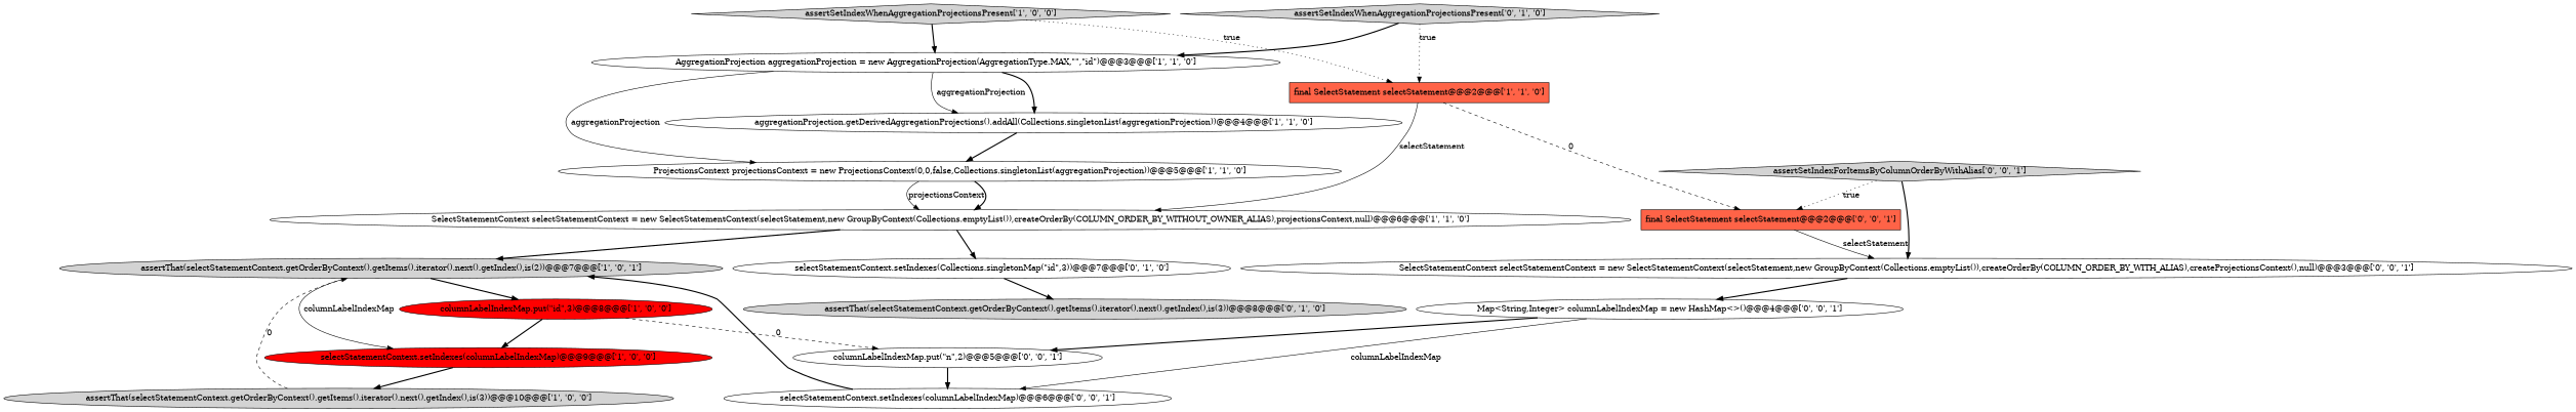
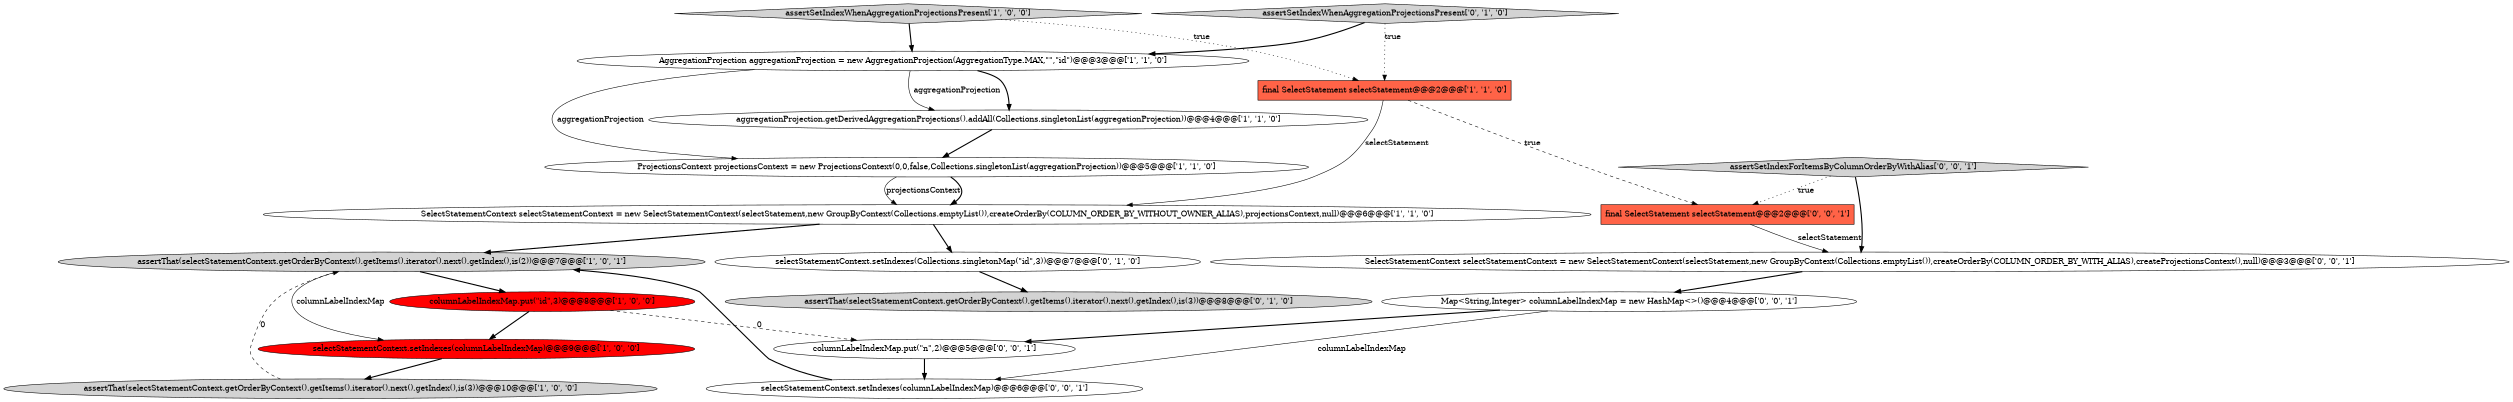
  digraph {
    node [fillcolor=white shape=ellipse style=filled]
    edge [style=bold]
    n1 [label="ProjectionsContext projectionsContext = new ProjectionsContext(0,0,false,Collections.singletonList(aggregationProjection))@@@5@@@['1', '1', '0']"]
    n2 [label="SelectStatementContext selectStatementContext = new SelectStatementContext(selectStatement,new GroupByContext(Collections.emptyList()),createOrderBy(COLUMN_ORDER_BY_WITHOUT_OWNER_ALIAS),projectionsContext,null)@@@6@@@['1', '1', '0']"]
    n3 [fillcolor=lightgray label="assertThat(selectStatementContext.getOrderByContext().getItems().iterator().next().getIndex(),is(2))@@@7@@@['1', '0', '1']"]
    n4 [label="selectStatementContext.setIndexes(Collections.singletonMap(\"id\",3))@@@7@@@['0', '1', '0']"]
    n5 [label="AggregationProjection aggregationProjection = new AggregationProjection(AggregationType.MAX,\"\",\"id\")@@@3@@@['1', '1', '0']"]
    n6 [label="aggregationProjection.getDerivedAggregationProjections().addAll(Collections.singletonList(aggregationProjection))@@@4@@@['1', '1', '0']"]
    n7 [label="Map<String,Integer> columnLabelIndexMap = new HashMap<>()@@@4@@@['0', '0', '1']"]
    n8 [label="columnLabelIndexMap.put(\"n\",2)@@@5@@@['0', '0', '1']"]
    n9 [label="selectStatementContext.setIndexes(columnLabelIndexMap)@@@6@@@['0', '0', '1']"]
    n10 [fillcolor=lightgray label="assertThat(selectStatementContext.getOrderByContext().getItems().iterator().next().getIndex(),is(3))@@@8@@@['0', '1', '0']"]
    n11 [fillcolor=lightgray label="assertSetIndexWhenAggregationProjectionsPresent['0', '1', '0']" shape=diamond]
    n12 [fillcolor=tomato label="final SelectStatement selectStatement@@@2@@@['1', '1', '0']" shape=box]
    n13 [fillcolor=red label="selectStatementContext.setIndexes(columnLabelIndexMap)@@@9@@@['1', '0', '0']"]
    n14 [fillcolor=lightgray label="assertThat(selectStatementContext.getOrderByContext().getItems().iterator().next().getIndex(),is(3))@@@10@@@['1', '0', '0']"]
    n15 [fillcolor=red label="columnLabelIndexMap.put(\"id\",3)@@@8@@@['1', '0', '0']"]
    n16 [fillcolor=tomato label="final SelectStatement selectStatement@@@2@@@['0', '0', '1']" shape=box]
    n17 [label="SelectStatementContext selectStatementContext = new SelectStatementContext(selectStatement,new GroupByContext(Collections.emptyList()),createOrderBy(COLUMN_ORDER_BY_WITH_ALIAS),createProjectionsContext(),null)@@@3@@@['0', '0', '1']"]
    n18 [fillcolor=lightgray label="assertSetIndexForItemsByColumnOrderByWithAlias['0', '0', '1']" shape=diamond]
    n19 [fillcolor=lightgray label="assertSetIndexWhenAggregationProjectionsPresent['1', '0', '0']" shape=diamond]
    n1 -> n2 [label=projectionsContext style=solid]
    n1 -> n2
    n2 -> n3
    n2 -> n4
    n3 -> n13 [label=columnLabelIndexMap style=solid]
    n3 -> n15
    n4 -> n10
    n5 -> n1 [label=aggregationProjection style=solid]
    n5 -> n6 [label=aggregationProjection style=solid]
    n5 -> n6
    n6 -> n1
    n7 -> n8
    n7 -> n9 [label=columnLabelIndexMap style=solid]
    n8 -> n9
    n9 -> n3
    n11 -> n5
    n11 -> n12 [label=true style=dotted]
    n12 -> n2 [label=selectStatement style=solid]
-   n12 -> n16 [label=0 style=dashed]
+   n12 -> n16 [label=true style=dashed]
    n13 -> n14
    n14 -> n3 [label=0 style=dashed]
    n15 -> n8 [label=0 style=dashed]
    n15 -> n13
    n16 -> n17 [label=selectStatement style=solid]
    n17 -> n7
    n18 -> n16 [label=true style=dotted]
    n18 -> n17
    n19 -> n5
    n19 -> n12 [label=true style=dotted]
  }
